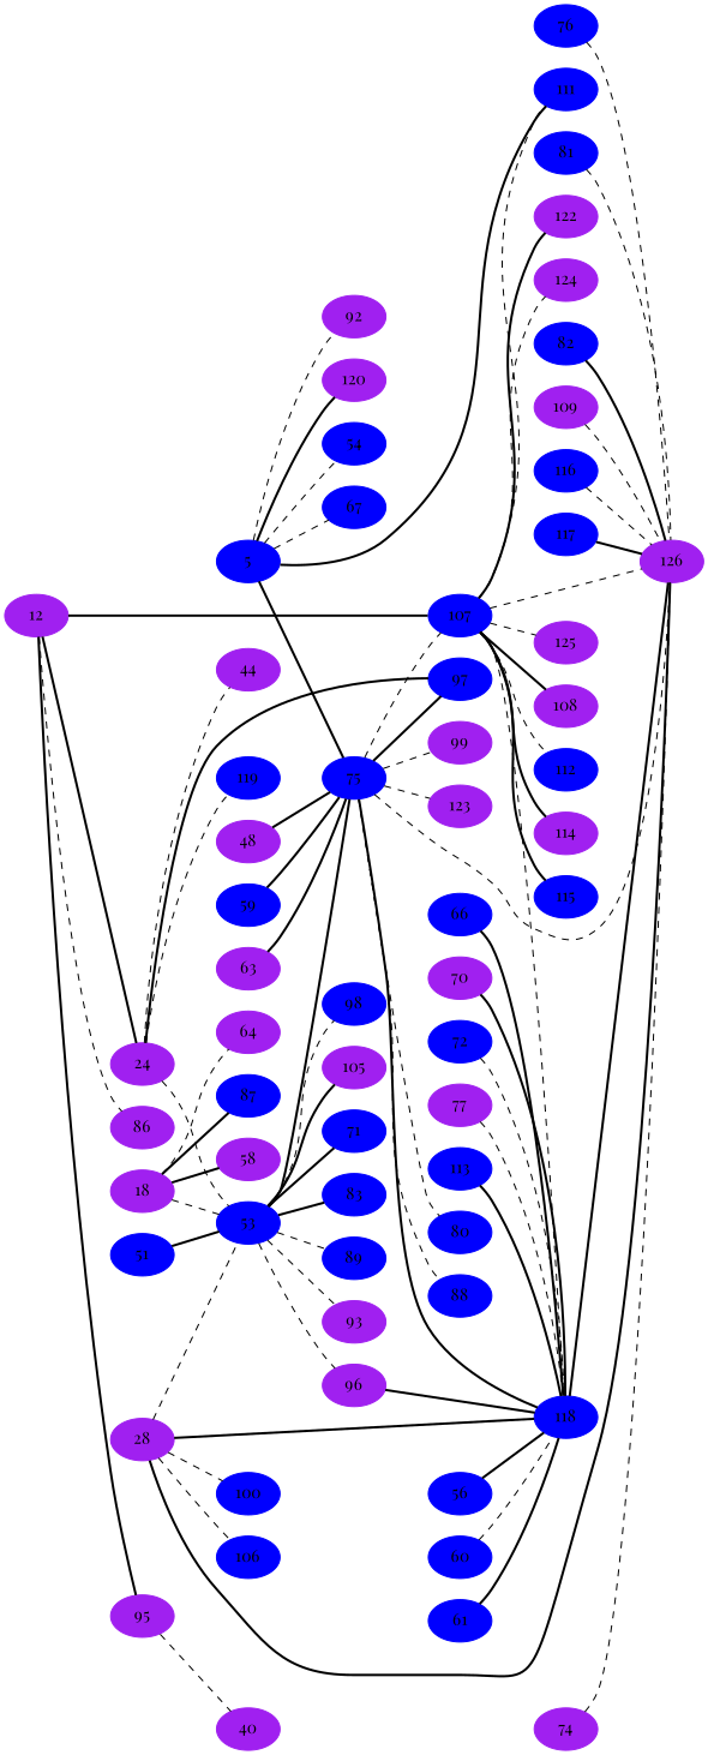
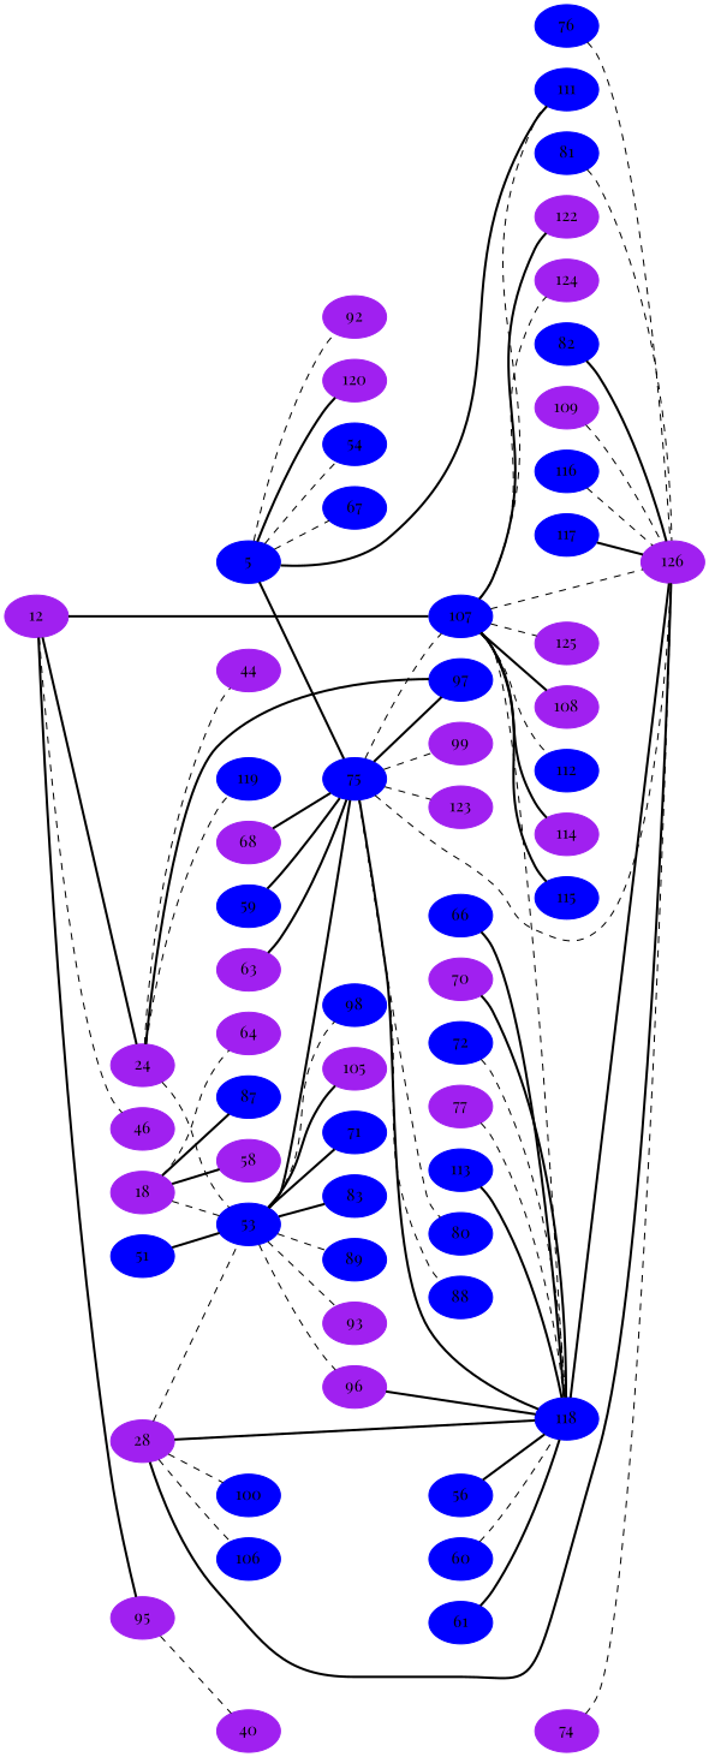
  graph {
    fontname="Playfair Display"
    rankdir=LR
    node [color=blue fontname="Playfair Display" style=filled]
    edge [fontname="Playfair Display" style=dashed]
    5 [super="+1"]
    54
    67
    75 [super="+6+31+34+37+38"]
    92 [color=purple super="+84"]
    111
    120 [color=purple super="+91"]
    107 [super="+42+103"]
    126 [color=purple super="+121+65+46+47+52+62+68"]
    97
    118 [super="+30+45+50+55"]
    80
    88
    99 [color=purple]
    123 [color=purple]
    12 [color=purple super="+10"]
    24 [color=purple super="+22"]
-   86 [color=purple]
+   86 [color=purple label=46]
    95 [color=purple]
    53 [super="+23+43"]
    44 [color=purple]
    119 [super="+110"]
    40 [color=purple]
    108 [color=purple]
    112
    114 [color=purple]
    115
    122 [color=purple]
    124 [color=purple super="+101"]
    125 [color=purple super="+78"]
    18 [color=purple super="+17"]
    58 [color=purple]
    64 [color=purple]
    87
    71 [super="+41"]
    83
    89
    93 [color=purple]
    96 [color=purple super="+79"]
    98 [super="+94"]
    105 [color=purple]
    28 [color=purple super="+27"]
    100
    106
-   48 [color=purple]
+   48 [color=purple label=68]
    51 [super="+39"]
    56
    59
    60
    61
    63 [color=purple]
    66
    70 [color=purple]
    72
    74 [color=purple]
    76
    77 [color=purple]
    81 [super="+69"]
    82
    109 [color=purple]
    113
    116
    117 [super="+104"]
    5 -- 54
    5 -- 67
    5 -- 75 [style=bold weight=8]
    5 -- 92
    5 -- 111 [style=bold]
    5 -- 120 [style=bold]
    75 -- 107 [weight=2]
    75 -- 126
    75 -- 97 [style=bold]
    75 -- 118 [style=bold weight=2]
    75 -- 80
    75 -- 88
    75 -- 99
    75 -- 123
    107 -- 111
    107 -- 126
    107 -- 118
    107 -- 108 [style=bold]
    107 -- 112
    107 -- 114 [style=bold]
    107 -- 115 [style=bold]
    107 -- 122 [style=bold]
    107 -- 124
    107 -- 125
    118 -- 126 [style=bold weight=2]
    12 -- 107 [style=bold weight=8]
    12 -- 24 [style=bold]
    12 -- 86
    12 -- 95 [style=bold]
    24 -- 97 [style=bold]
    24 -- 53 [weight=8]
    24 -- 44
    24 -- 119
    95 -- 40
    53 -- 75 [style=bold weight=2]
    53 -- 71 [style=bold]
    53 -- 83 [style=bold]
    53 -- 89
    53 -- 93
    53 -- 96
    53 -- 98
    53 -- 105 [style=bold]
    18 -- 53
    18 -- 58 [style=bold]
    18 -- 64
    18 -- 87 [style=bold]
    96 -- 118 [style=bold]
    28 -- 126 [style=bold]
    28 -- 118 [style=bold weight=8]
    28 -- 53
    28 -- 100
    28 -- 106
    48 -- 75 [style=bold]
    51 -- 53 [style=bold]
    56 -- 118 [style=bold]
    59 -- 75 [style=bold]
    60 -- 118
    61 -- 118 [style=bold]
    63 -- 75 [style=bold]
    66 -- 118 [style=bold]
    70 -- 118 [style=bold]
    72 -- 118
    74 -- 126
    76 -- 126
    77 -- 118
    81 -- 126
    82 -- 126 [style=bold]
    109 -- 126
    113 -- 118 [style=bold]
    116 -- 126
    117 -- 126 [style=bold]
  }
